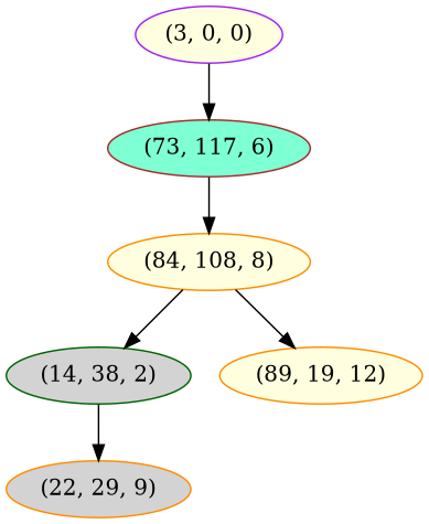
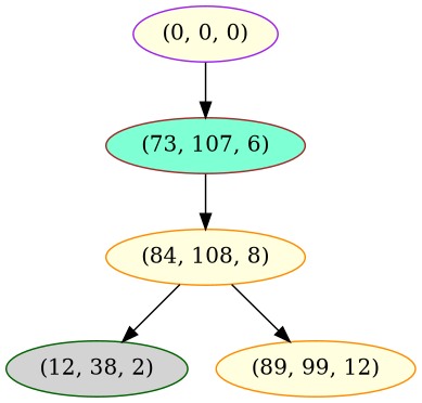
  digraph {
    node [color=darkorange fillcolor=lightyellow style=filled]
-   "(0, 0, 0)" [color=purple label="(3, 0, 0)"]
-   "(73, 117, 6)" [color=brown fillcolor=aquamarine]
-   "(12, 38, 2)" [color=darkgreen fillcolor=lightgrey label="(14, 38, 2)"]
-   "(22, 29, 9)" [fillcolor=lightgrey]
+   "(0, 0, 0)" [color=purple]
+   "(73, 117, 6)" [color=brown fillcolor=aquamarine label="(73, 107, 6)"]
+   "(12, 38, 2)" [color=darkgreen fillcolor=lightgrey]
    "(84, 108, 8)"
-   "(89, 99, 12)" [label="(89, 19, 12)"]
+   "(89, 99, 12)"
    "(0, 0, 0)" -> "(73, 117, 6)"
    "(73, 117, 6)" -> "(84, 108, 8)"
-   "(12, 38, 2)" -> "(22, 29, 9)"
    "(84, 108, 8)" -> "(12, 38, 2)"
    "(84, 108, 8)" -> "(89, 99, 12)"
  }
